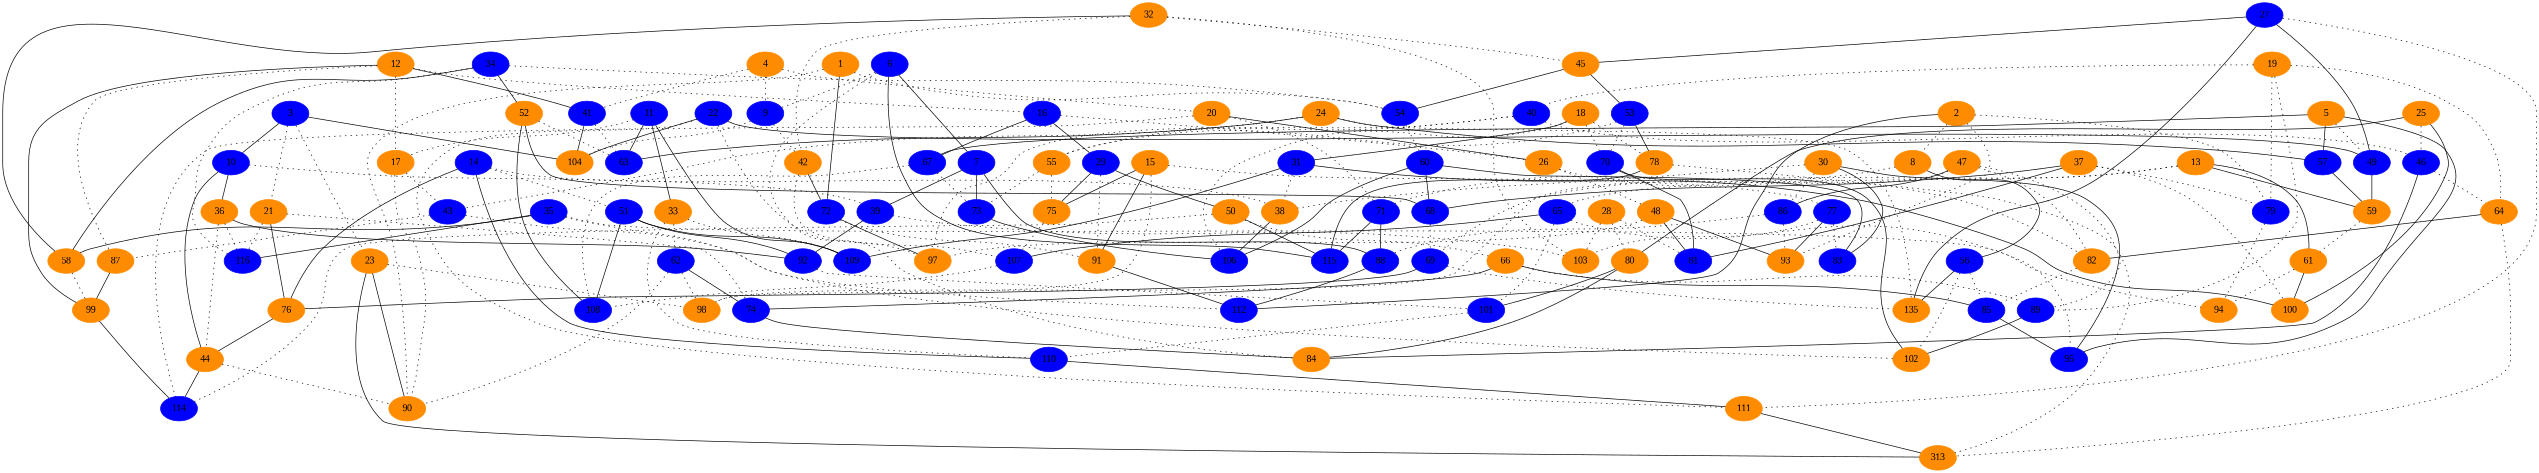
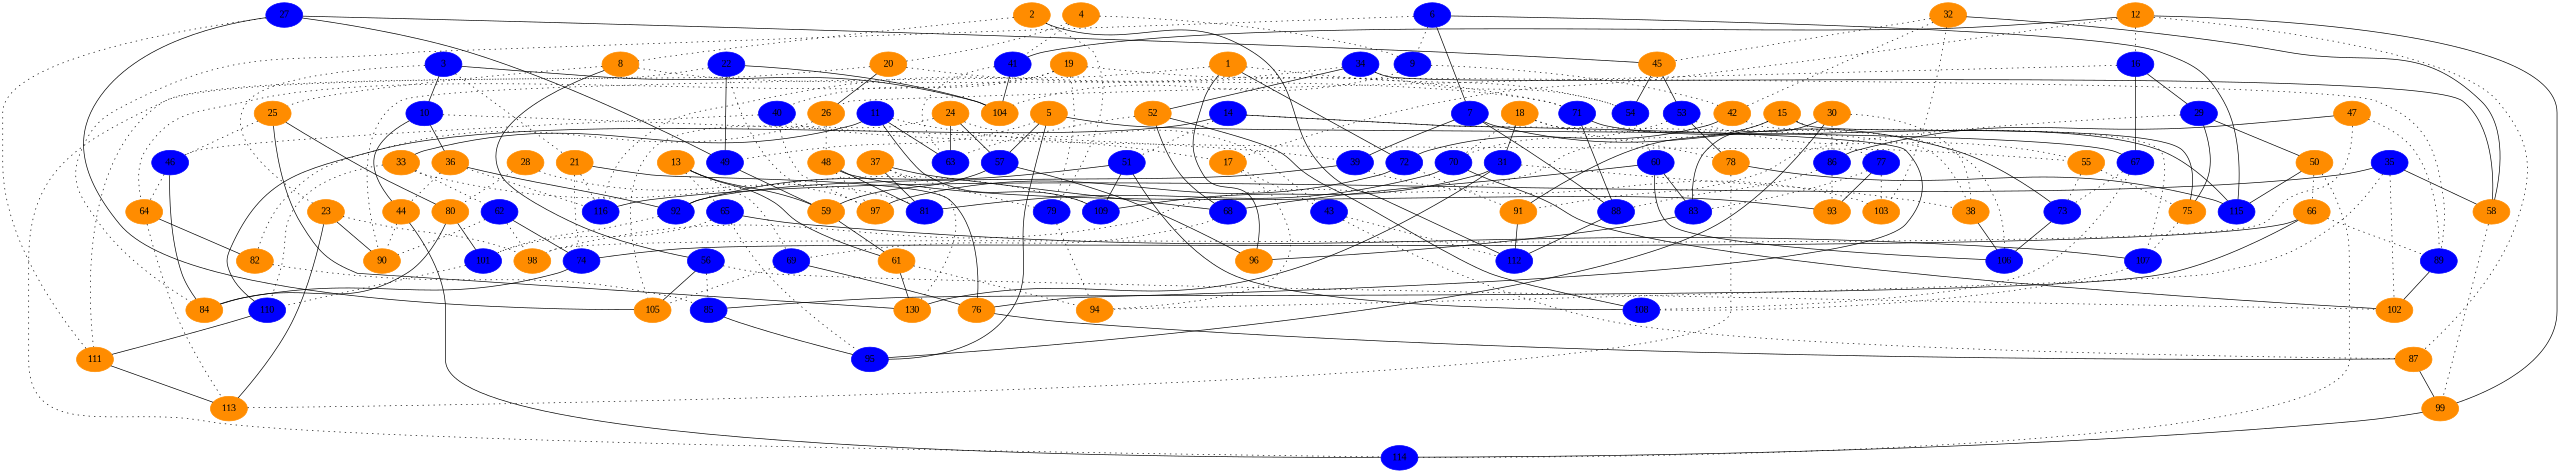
  graph {
    fontname="Liberation Serif"
    node [color=darkorange fontname="Liberation Serif" style=filled]
    edge [fontname="Liberation Serif" style=dotted]
    54 [color=blue]
    1
    72 [color=blue]
    90
+   96
    60 [color=blue]
    91
    97
    2
    8
    79 [color=blue]
    93
    112 [color=blue]
    25
    56 [color=blue]
    71 [color=blue]
    94
    3 [color=blue]
    10 [color=blue]
    21
    23
    104
    39 [color=blue]
    36
    44
    76
    74 [color=blue]
    116 [color=blue]
    98
-   113 [label=313]
+   113
    9 [color=blue]
    4
    20
    41 [color=blue]
    42
    26
    114 [color=blue]
    63 [color=blue]
    99
    49 [color=blue]
    5
    57 [color=blue]
    67 [color=blue]
    95 [color=blue]
    59
    73 [color=blue]
    108 [color=blue]
    6 [color=blue]
    7 [color=blue]
    84
    115 [color=blue]
    88 [color=blue]
    103
    92 [color=blue]
    106 [color=blue]
    46 [color=blue]
    80
-   100
-   105 [label=135]
+   100 [label=130]
+   105
    102
    85 [color=blue]
    107 [color=blue]
    11 [color=blue]
    17
    33
    109 [color=blue]
    43 [color=blue]
    110 [color=blue]
    62 [color=blue]
    12
    16 [color=blue]
    87
    29 [color=blue]
    13
    61
    65 [color=blue]
    69 [color=blue]
    101 [color=blue]
    14 [color=blue]
    38
    51 [color=blue]
    111
    15
    75
    77 [color=blue]
    83 [color=blue]
    48
    82
    50
    31 [color=blue]
    18
    70 [color=blue]
    78
    81 [color=blue]
    19
    40 [color=blue]
    64
    89 [color=blue]
    55
    22 [color=blue]
    24
    27 [color=blue]
    45
    53 [color=blue]
    28
    66
    30
    86 [color=blue]
    32
    58
    34 [color=blue]
    52
    68 [color=blue]
    35 [color=blue]
    37
    47
    54 -- 60
    1 -- 54
    1 -- 72 [style=solid]
    1 -- 90
+   1 -- 96 [style=solid]
    72 -- 91
    72 -- 97 [style=solid]
    60 -- 106 [style=solid]
    60 -- 83 [style=solid]
    60 -- 68 [style=solid]
    91 -- 112 [style=solid]
    2 -- 8
    2 -- 79
-   2 -- 93
    2 -- 112 [style=solid]
+   8 -- 25
    8 -- 56 [style=solid]
    8 -- 71
    79 -- 94
    25 -- 46
    25 -- 80 [style=solid]
    25 -- 100 [style=solid]
    56 -- 105 [style=solid]
    56 -- 102
    56 -- 85
    71 -- 115 [style=solid]
    71 -- 88 [style=solid]
    3 -- 10 [style=solid]
    3 -- 21
    3 -- 23
    3 -- 104 [style=solid]
    10 -- 39
    10 -- 36 [style=solid]
    10 -- 44 [style=solid]
    21 -- 76 [style=solid]
    21 -- 74
    21 -- 116
    23 -- 90 [style=solid]
    23 -- 98
    23 -- 113 [style=solid]
    39 -- 103
    39 -- 92 [style=solid]
    36 -- 44
    36 -- 116
    36 -- 92 [style=solid]
    44 -- 90
    44 -- 114 [style=solid]
-   76 -- 44 [style=solid]
+   76 -- 87 [style=solid]
    74 -- 84 [style=solid]
    9 -- 104
    9 -- 42
    4 -- 9
    4 -- 20
    4 -- 41
    20 -- 71
    20 -- 26 [style=solid]
    20 -- 114
    41 -- 104 [style=solid]
    41 -- 63
    42 -- 72 [style=solid]
    42 -- 107
    26 -- 48
    26 -- 82
    99 -- 114 [style=solid]
    49 -- 59 [style=solid]
    5 -- 49
    5 -- 57 [style=solid]
    5 -- 67 [style=solid]
    5 -- 95 [style=solid]
+   57 -- 96 [style=solid]
    57 -- 59 [style=solid]
    67 -- 73
    67 -- 108
-   59 -- 61
+   59 -- 61 [style=solid]
    73 -- 106 [style=solid]
    6 -- 9
    6 -- 7 [style=solid]
    6 -- 84
    6 -- 115 [style=solid]
    7 -- 39 [style=solid]
    7 -- 73 [style=solid]
    7 -- 88 [style=solid]
    88 -- 112 [style=solid]
    92 -- 101
    46 -- 84 [style=solid]
    46 -- 64
    80 -- 84 [style=solid]
    80 -- 101 [style=solid]
    85 -- 95 [style=solid]
    107 -- 108
    11 -- 63 [style=solid]
    11 -- 17
    11 -- 33 [style=solid]
    11 -- 109 [style=solid]
-   17 -- 90
+   17 -- 94
    17 -- 43
    33 -- 109
    33 -- 110
    33 -- 62
    43 -- 112
    43 -- 87
    110 -- 111 [style=solid]
    62 -- 90
    62 -- 74 [style=solid]
    62 -- 98
    12 -- 41 [style=solid]
    12 -- 99 [style=solid]
    12 -- 17
    12 -- 16
    12 -- 87
    16 -- 26
    16 -- 67 [style=solid]
    16 -- 29 [style=solid]
    87 -- 99 [style=solid]
    29 -- 91
    29 -- 75 [style=solid]
    29 -- 50 [style=solid]
    13 -- 59 [style=solid]
    13 -- 61 [style=solid]
    13 -- 65
    13 -- 69
    61 -- 94
    61 -- 100 [style=solid]
    65 -- 95
    65 -- 107 [style=solid]
    65 -- 101
    69 -- 76 [style=solid]
    69 -- 105
    101 -- 110
    14 -- 76 [style=solid]
    14 -- 110 [style=solid]
    14 -- 38
    14 -- 51
    38 -- 106 [style=solid]
    51 -- 108 [style=solid]
    51 -- 92 [style=solid]
    51 -- 109 [style=solid]
    111 -- 113 [style=solid]
    15 -- 91 [style=solid]
    15 -- 98
    15 -- 75 [style=solid]
    15 -- 77
    75 -- 107
    77 -- 93 [style=solid]
    77 -- 103
    77 -- 83
+   83 -- 96 [style=solid]
    48 -- 97
    48 -- 93 [style=solid]
    48 -- 81 [style=solid]
    82 -- 85
    50 -- 114
    50 -- 115 [style=solid]
    50 -- 66
    31 -- 100 [style=solid]
    31 -- 109 [style=solid]
    31 -- 38
    18 -- 106
    18 -- 31 [style=solid]
    18 -- 70
    18 -- 78
    70 -- 102 [style=solid]
    70 -- 81 [style=solid]
    78 -- 113
    78 -- 115 [style=solid]
    19 -- 79
    19 -- 40
    19 -- 64
    19 -- 89
    40 -- 97
    40 -- 46
    40 -- 55
    64 -- 113
    64 -- 82 [style=solid]
    89 -- 102 [style=solid]
    55 -- 73
    55 -- 75
    22 -- 97
    22 -- 104 [style=solid]
    22 -- 49 [style=solid]
    22 -- 111
    24 -- 63 [style=solid]
    24 -- 57 [style=solid]
    24 -- 105
    24 -- 43
    27 -- 49 [style=solid]
    27 -- 105 [style=solid]
    27 -- 111
    27 -- 45 [style=solid]
    45 -- 54 [style=solid]
    45 -- 53 [style=solid]
    53 -- 70
    53 -- 78 [style=solid]
    53 -- 55
-   28 -- 103
    28 -- 80
    28 -- 81
    66 -- 74 [style=solid]
    66 -- 85 [style=solid]
    66 -- 89
    30 -- 95 [style=solid]
    30 -- 38
    30 -- 83 [style=solid]
    30 -- 86
    86 -- 93
    86 -- 88
    32 -- 42
    32 -- 103
    32 -- 45
    32 -- 58 [style=solid]
    58 -- 99
    34 -- 54
    34 -- 116
    34 -- 58 [style=solid]
    34 -- 52 [style=solid]
    52 -- 63
    52 -- 108 [style=solid]
    52 -- 68 [style=solid]
    68 -- 69
    35 -- 94
    35 -- 116 [style=solid]
    35 -- 102
    35 -- 58 [style=solid]
    37 -- 79
    37 -- 100
    37 -- 81 [style=solid]
    37 -- 68 [style=solid]
    47 -- 98
-   47 -- 82
    47 -- 89
    47 -- 86 [style=solid]
  }
